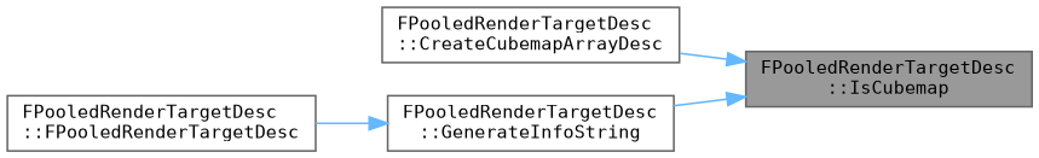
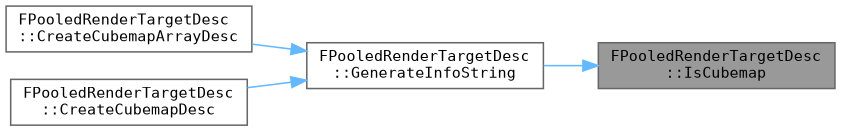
  digraph {
    fontname="DejaVu Sans Mono"
    rankdir=RL
    node [color=grey40 fillcolor=white fontname="DejaVu Sans Mono" fontsize=10 shape=box style=filled]
    edge [color=steelblue1 dir=back fontname="DejaVu Sans Mono" fontsize=10 labelfontname=Helvetica labelfontsize=10 style=solid]
    n1 [color=gray40 fillcolor=grey60 fontcolor=black height=0.2 label="FPooledRenderTargetDesc\l::IsCubemap" width=0.4]
    n2 [height=0.2 label="FPooledRenderTargetDesc\l::CreateCubemapArrayDesc" width=0.4]
    n3 [height=0.2 label="FPooledRenderTargetDesc\l::GenerateInfoString" width=0.4]
-   n4 [height=0.2 label="FPooledRenderTargetDesc\l::FPooledRenderTargetDesc" width=0.4]
-   n1 -> n2
+   n4 [height=0.2 label="FPooledRenderTargetDesc\l::CreateCubemapDesc" width=0.4]
+   n3 -> n2
    n1 -> n3
    n3 -> n4
  }
